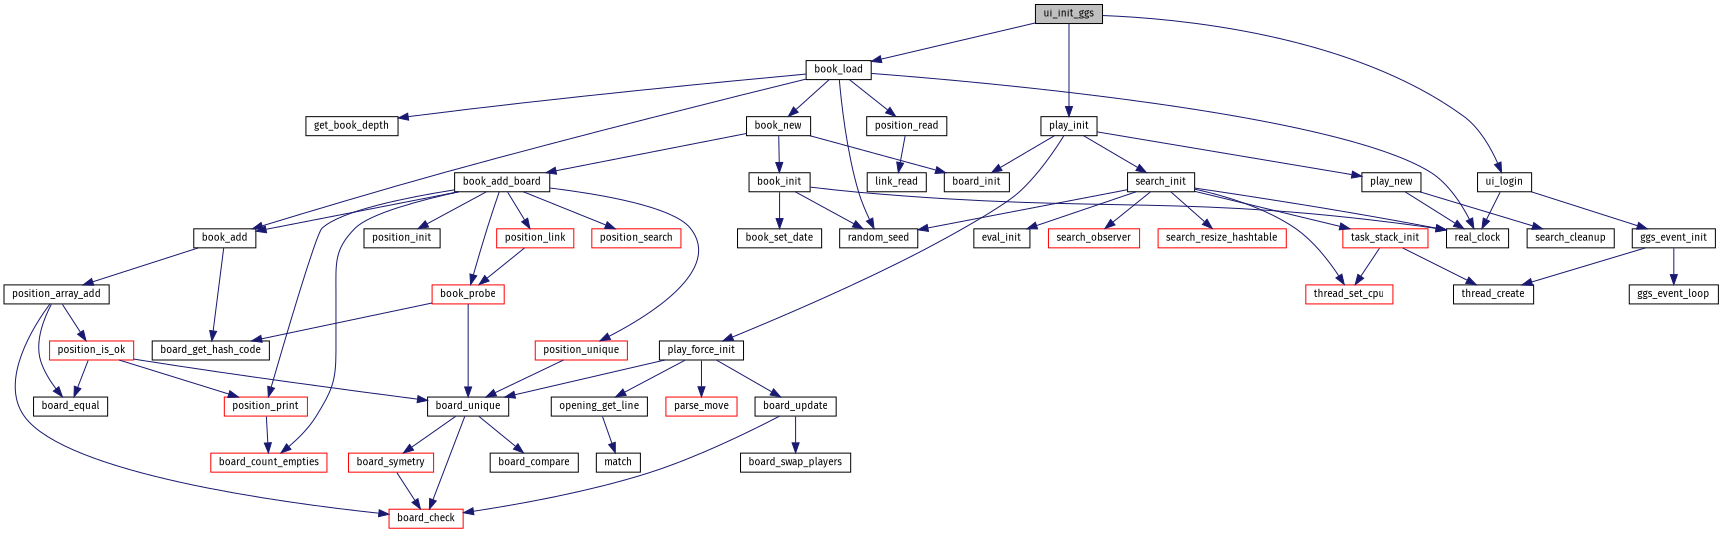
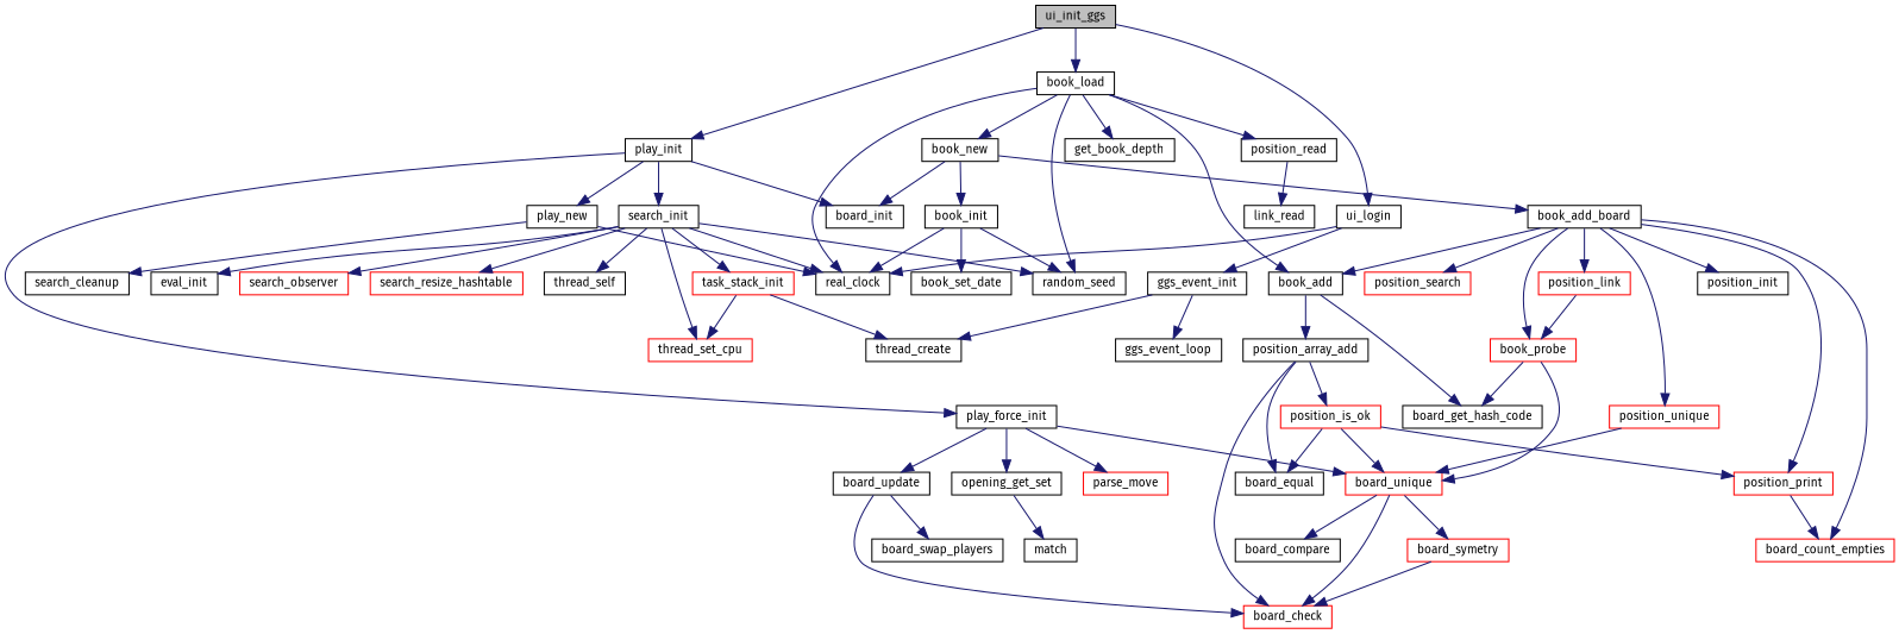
  digraph {
    fontname="Fira Sans"
    rankdir=TB
    node [color=black fontname="Fira Sans" fontsize=10 shape=record]
    edge [color=midnightblue fontname="Fira Sans" fontsize=10 labelfontname=FreeSans labelfontsize=10 style=solid]
    n1 [fillcolor=grey75 fontcolor=black height=0.2 label=ui_init_ggs style=filled width=0.4]
    n2 [height=0.2 label=book_load width=0.4]
    n3 [height=0.2 label=play_init width=0.4]
    n4 [height=0.2 label=ui_login width=0.4]
    n5 [height=0.2 label=book_add width=0.4]
    n6 [height=0.2 label=book_new width=0.4]
    n7 [height=0.2 label=random_seed width=0.4]
    n8 [height=0.2 label=real_clock width=0.4]
    n9 [height=0.2 label=get_book_depth width=0.4]
    n10 [height=0.2 label=position_read width=0.4]
    n11 [height=0.2 label=board_init width=0.4]
    n12 [height=0.2 label=play_force_init width=0.4]
    n13 [height=0.2 label=play_new width=0.4]
    n14 [height=0.2 label=search_init width=0.4]
    n15 [height=0.2 label=ggs_event_init width=0.4]
    n16 [height=0.2 label=board_get_hash_code width=0.4]
    n17 [height=0.2 label=position_array_add width=0.4]
    n18 [height=0.2 label=book_add_board width=0.4]
    n19 [height=0.2 label=book_init width=0.4]
    n20 [height=0.2 label=link_read width=0.4]
    n21 [color=red height=0.2 label=board_check width=0.4]
    n22 [height=0.2 label=board_equal width=0.4]
    n23 [color=red height=0.2 label=position_is_ok width=0.4]
-   n24 [height=0.2 label=board_unique width=0.4]
+   n24 [color=red height=0.2 label=board_unique width=0.4]
    n25 [color=red height=0.2 label=position_print width=0.4]
    n26 [height=0.2 label=board_compare width=0.4]
    n27 [color=red height=0.2 label=board_symetry width=0.4]
    n28 [color=red height=0.2 label=board_count_empties width=0.4]
    n29 [color=red height=0.2 label=book_probe width=0.4]
    n30 [height=0.2 label=position_init width=0.4]
    n31 [color=red height=0.2 label=position_link width=0.4]
    n32 [color=red height=0.2 label=position_search width=0.4]
    n33 [color=red height=0.2 label=position_unique width=0.4]
    n34 [height=0.2 label=book_set_date width=0.4]
    n35 [height=0.2 label=board_update width=0.4]
-   n36 [height=0.2 label=opening_get_line width=0.4]
+   n36 [height=0.2 label=opening_get_set width=0.4]
    n37 [color=red height=0.2 label=parse_move width=0.4]
    n38 [height=0.2 label=search_cleanup width=0.4]
    n39 [height=0.2 label=eval_init width=0.4]
    n40 [color=red height=0.2 label=search_observer width=0.4]
    n41 [color=red height=0.2 label=search_resize_hashtable width=0.4]
    n42 [color=red height=0.2 label=task_stack_init width=0.4]
    n43 [color=red height=0.2 label=thread_set_cpu width=0.4]
+   n44 [height=0.2 label=thread_self width=0.4]
    n45 [height=0.2 label=board_swap_players width=0.4]
    n46 [height=0.2 label=match width=0.4]
    n47 [height=0.2 label=thread_create width=0.4]
    n48 [height=0.2 label=ggs_event_loop width=0.4]
    n1 -> n2
    n1 -> n3
    n1 -> n4
    n2 -> n5
    n2 -> n6
    n2 -> n7
    n2 -> n8
    n2 -> n9
    n2 -> n10
    n3 -> n11
    n3 -> n12
    n3 -> n13
    n3 -> n14
    n4 -> n8
    n4 -> n15
    n5 -> n16
    n5 -> n17
    n6 -> n11
    n6 -> n18
    n6 -> n19
    n10 -> n20
    n12 -> n24
    n12 -> n35
    n12 -> n36
    n12 -> n37
    n13 -> n8
    n13 -> n38
    n14 -> n7
    n14 -> n8
    n14 -> n39
    n14 -> n40
    n14 -> n41
    n14 -> n42
    n14 -> n43
+   n14 -> n44
    n15 -> n47
    n15 -> n48
    n17 -> n21
    n17 -> n22
    n17 -> n23
    n18 -> n5
    n18 -> n25
    n18 -> n28
    n18 -> n29
    n18 -> n30
    n18 -> n31
    n18 -> n32
    n18 -> n33
    n19 -> n7
    n19 -> n8
    n19 -> n34
    n23 -> n22
    n23 -> n24
    n23 -> n25
    n24 -> n21
    n24 -> n26
    n24 -> n27
    n25 -> n28
    n27 -> n21
    n29 -> n16
    n29 -> n24
    n31 -> n29
    n33 -> n24
    n35 -> n21
    n35 -> n45
    n36 -> n46
    n42 -> n43
    n42 -> n47
  }
